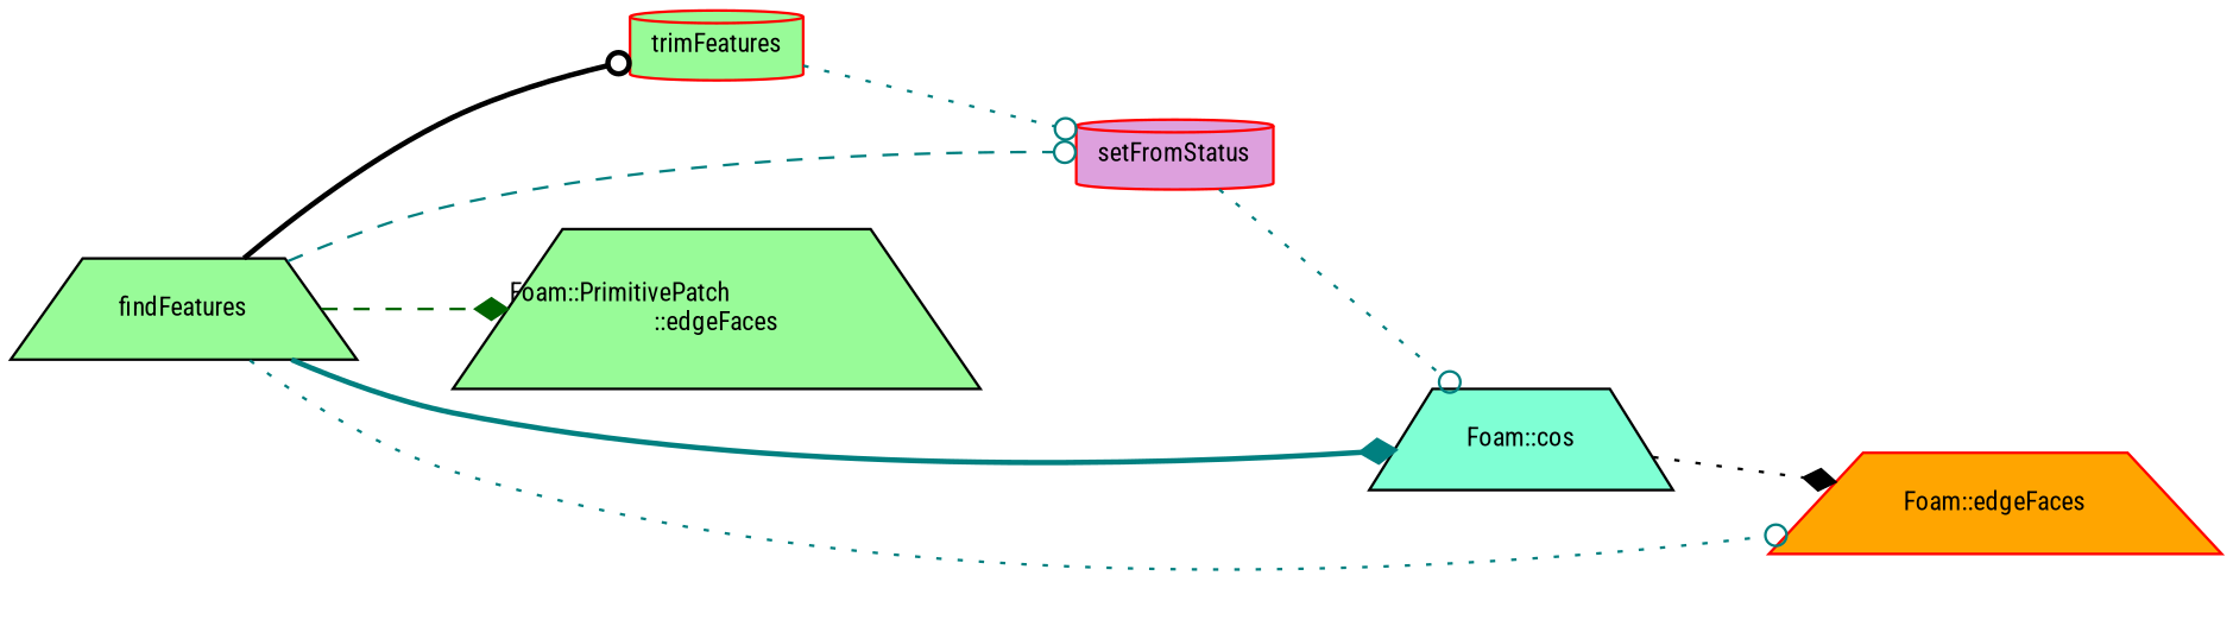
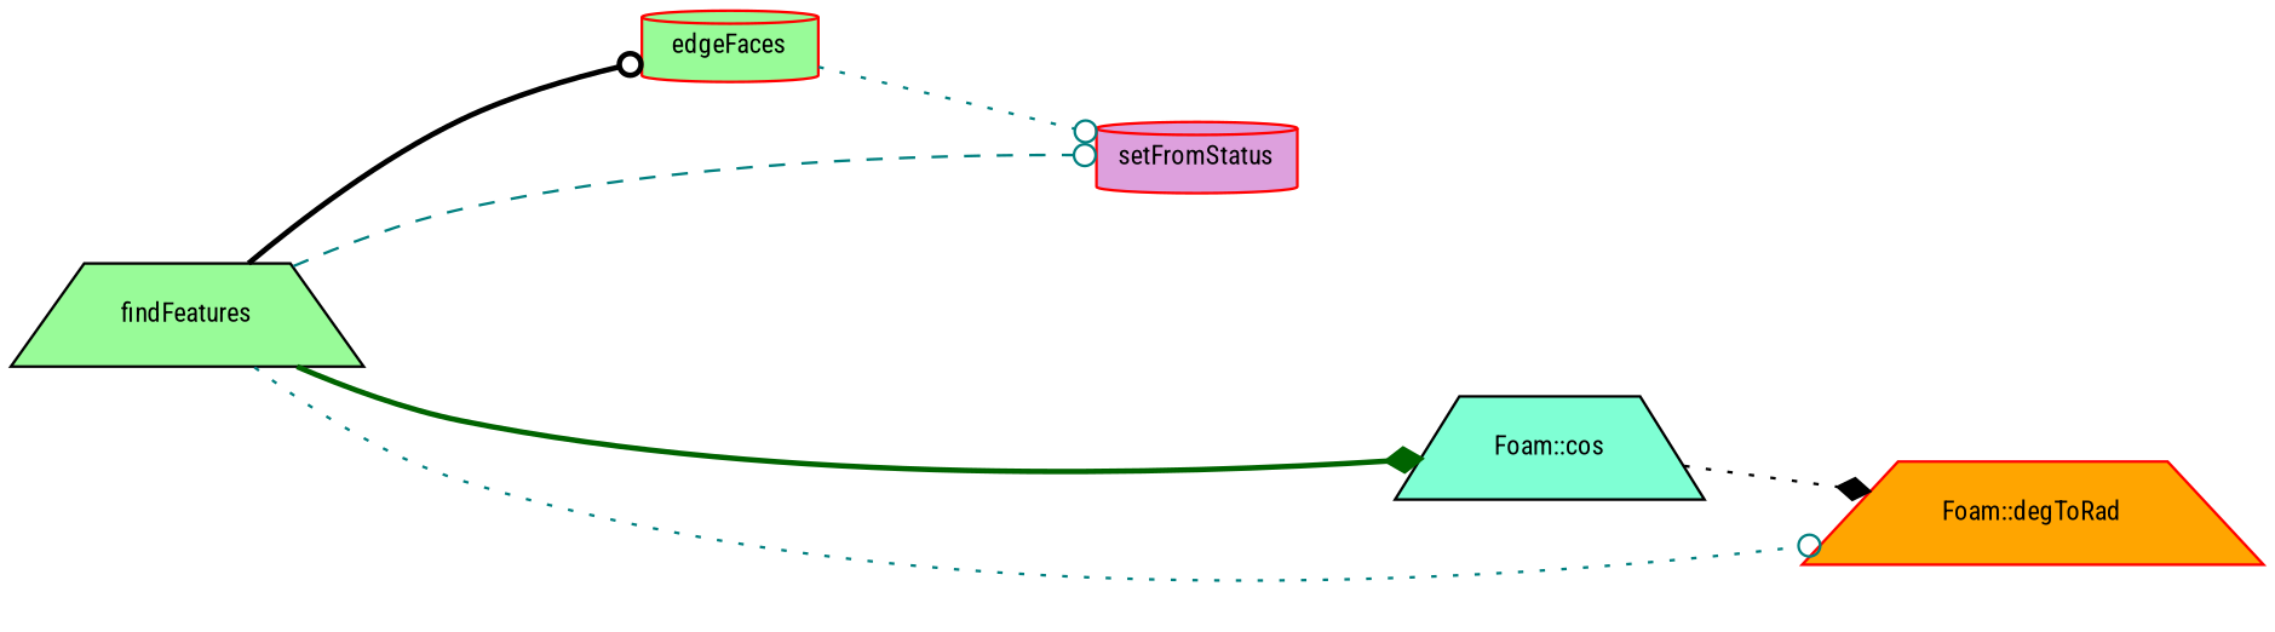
  digraph {
    fontname="Roboto Condensed"
    rankdir=LR
    node [color=black fillcolor=palegreen fontname="Roboto Condensed" fontsize=10 shape=trapezium style=filled]
    edge [arrowhead=odot color=teal fontname="Roboto Condensed" fontsize=10 labelfontname=Helvetica labelfontsize=10 style=dotted]
    n1 [fontcolor=black height=0.2 label=findFeatures width=0.4]
    n2 [fillcolor=aquamarine height=0.2 label="Foam::cos" width=0.4]
-   n3 [color=red fillcolor=orange height=0.2 label="Foam::edgeFaces" width=0.4]
-   n4 [height=0.2 label="Foam::PrimitivePatch\l::edgeFaces" width=0.4]
+   n3 [color=red fillcolor=orange height=0.2 label="Foam::degToRad" width=0.4]
    n5 [color=red fillcolor=plum height=0.2 label=setFromStatus shape=cylinder width=0.4]
-   n6 [color=red height=0.2 label=trimFeatures shape=cylinder width=0.4]
-   n1 -> n2 [arrowhead=diamond style=bold]
+   n6 [color=red height=0.2 label=edgeFaces shape=cylinder width=0.4]
+   n1 -> n2 [arrowhead=diamond color=darkgreen style=bold]
    n1 -> n3
-   n1 -> n4 [arrowhead=diamond color=darkgreen style=dashed]
    n1 -> n5 [style=dashed]
    n1 -> n6 [color=black style=bold]
    n2 -> n3 [arrowhead=diamond color=black]
-   n5 -> n2
    n6 -> n5
  }
